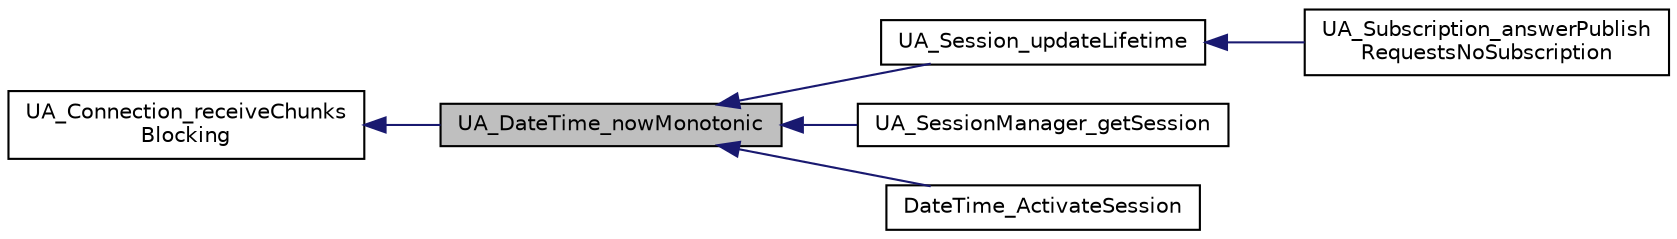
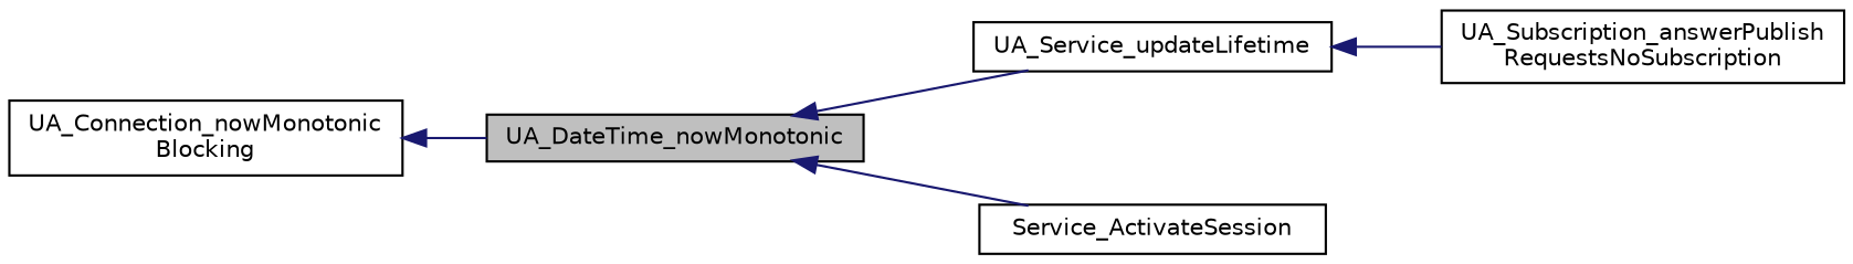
  digraph {
    rankdir=LR
    node [color=black fillcolor=white fontname=Helvetica fontsize=10 shape=record style=filled]
    edge [color=midnightblue dir=back fontname=Helvetica fontsize=10 labelfontname=Helvetica labelfontsize=10 style=solid]
    n1 [fillcolor=grey75 fontcolor=black height=0.2 label=UA_DateTime_nowMonotonic width=0.4]
-   n2 [height=0.2 label=UA_Session_updateLifetime width=0.4]
-   n3 [height=0.2 label=UA_SessionManager_getSession width=0.4]
-   n4 [height=0.2 label=DateTime_ActivateSession width=0.4]
-   n5 [height=0.2 label="UA_Connection_receiveChunks\lBlocking" width=0.4]
+   n2 [height=0.2 label=UA_Service_updateLifetime width=0.4]
+   n4 [height=0.2 label=Service_ActivateSession width=0.4]
+   n5 [height=0.2 label="UA_Connection_nowMonotonic\lBlocking" width=0.4]
    n6 [height=0.2 label="UA_Subscription_answerPublish\lRequestsNoSubscription" width=0.4]
    n1 -> n2
-   n1 -> n3
    n1 -> n4
    n2 -> n6
    n5 -> n1
  }
